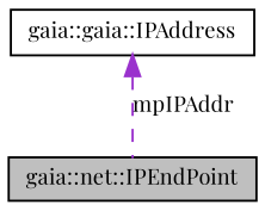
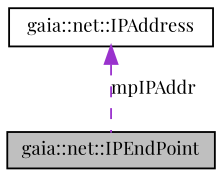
  digraph {
    fontname="Playfair Display"
    node [color=black fontname="Playfair Display" fontsize=10 shape=record style=filled]
    n1 [fillcolor=grey75 fontcolor=black height=0.2 label="gaia::net::IPEndPoint" width=0.4]
-   n2 [fillcolor=white height=0.2 label="gaia::gaia::IPAddress" width=0.4]
+   n2 [fillcolor=white height=0.2 label="gaia::net::IPAddress" width=0.4]
    n2 -> n1 [color=darkorchid3 dir=back fontname="Playfair Display" fontsize=10 label=mpIPAddr labelfontname=Helvetica labelfontsize=10 style=dashed]
  }
